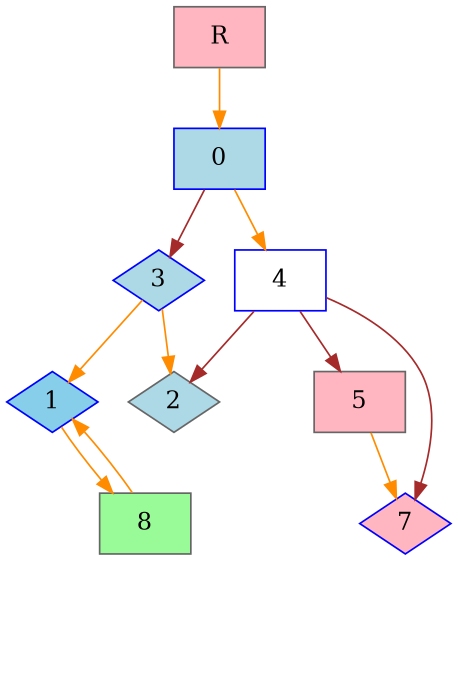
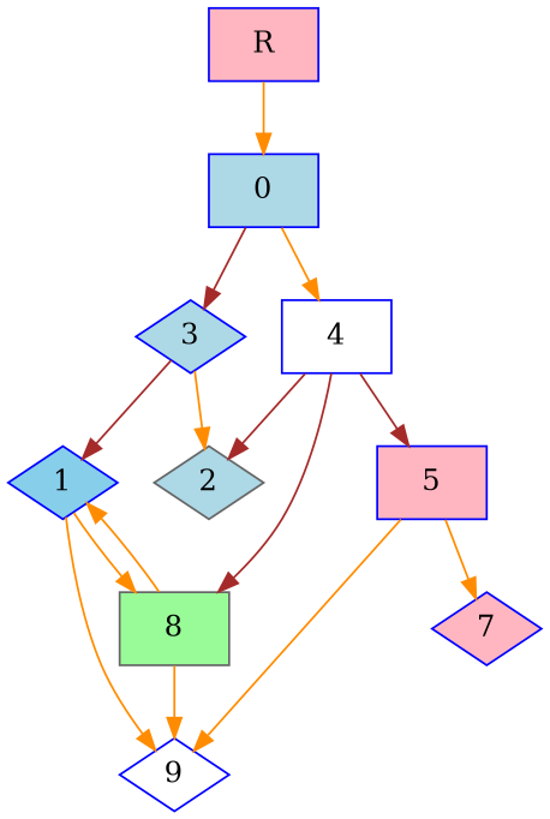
  digraph {
    node [color=blue fillcolor=lightblue shape=diamond style=filled]
    edge [color=darkorange]
    1 [fillcolor=skyblue]
    8 [color=gray40 fillcolor=palegreen shape=box]
+   9 [fillcolor=white]
    3
    2 [color=gray40]
    4 [fillcolor=white shape=box]
-   5 [color=gray40 fillcolor=lightpink shape=box]
+   5 [fillcolor=lightpink shape=box]
    7 [fillcolor=lightpink]
    n9 [label=0 shape=box]
-   R [color=gray40 fillcolor=lightpink shape=box]
+   R [fillcolor=lightpink shape=box]
    1 -> 8
+   1 -> 9
    8 -> 1
-   3 -> 1
+   8 -> 9
+   3 -> 1 [color=brown]
    3 -> 2
-   4 -> 7 [color=brown]
+   4 -> 8 [color=brown]
    4 -> 2 [color=brown]
    4 -> 5 [color=brown]
+   5 -> 9
    5 -> 7
    n9 -> 3 [color=brown]
    n9 -> 4
    R -> n9
  }
